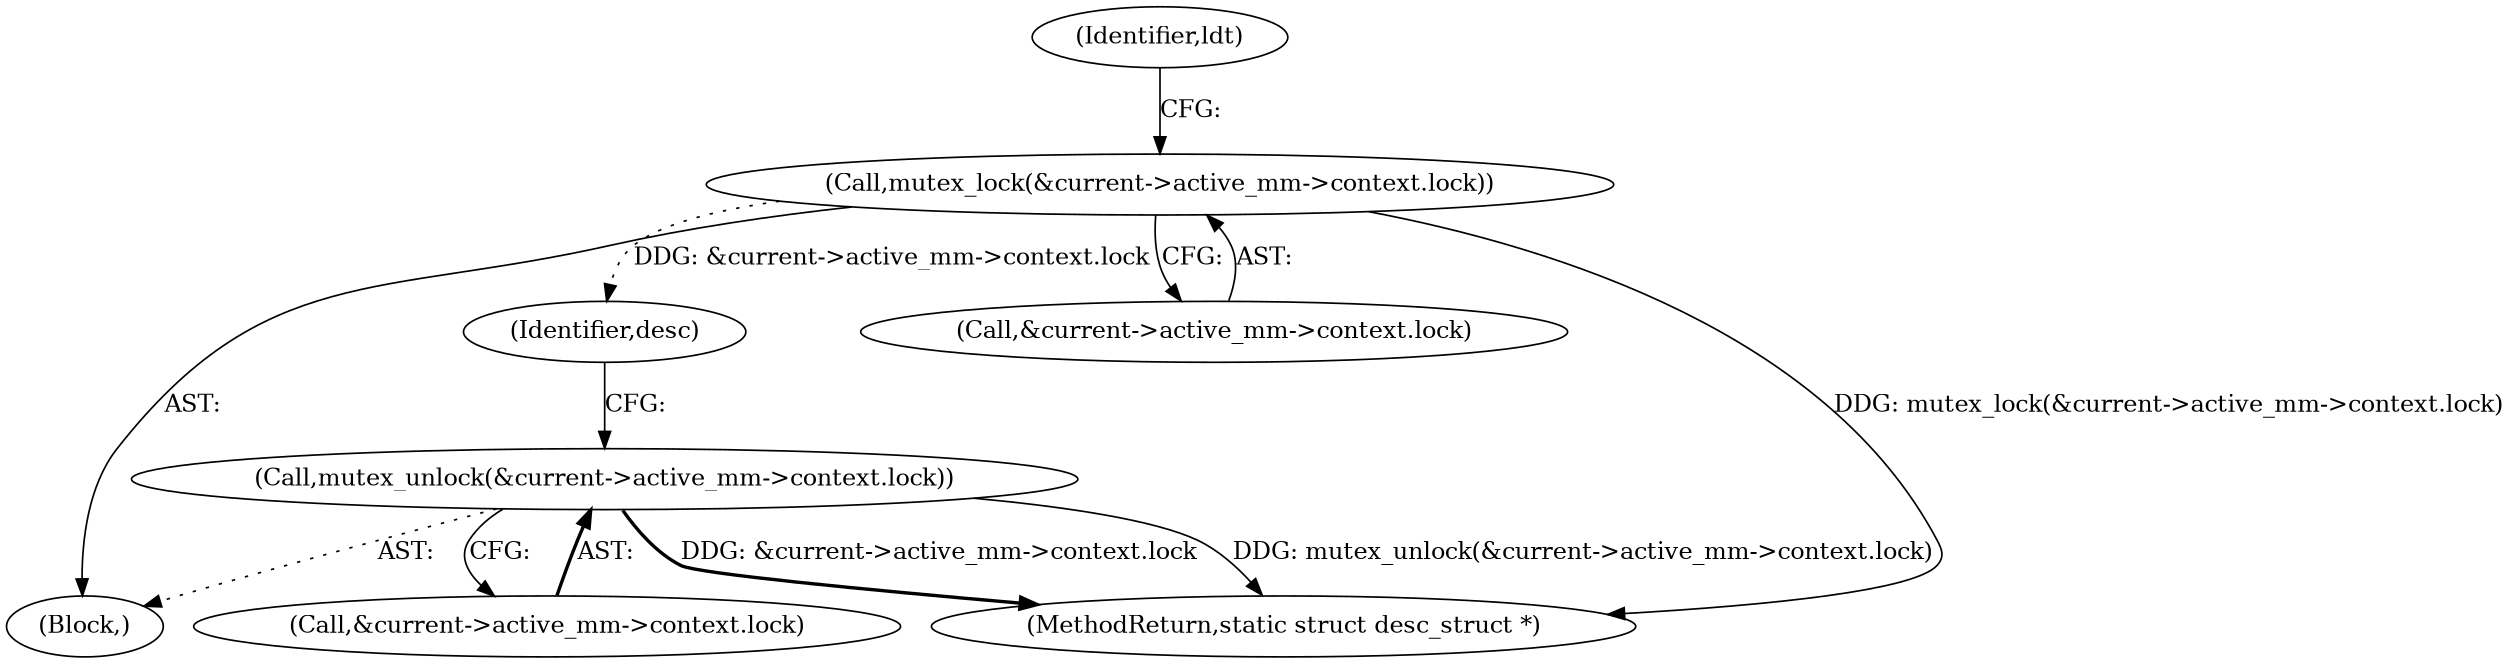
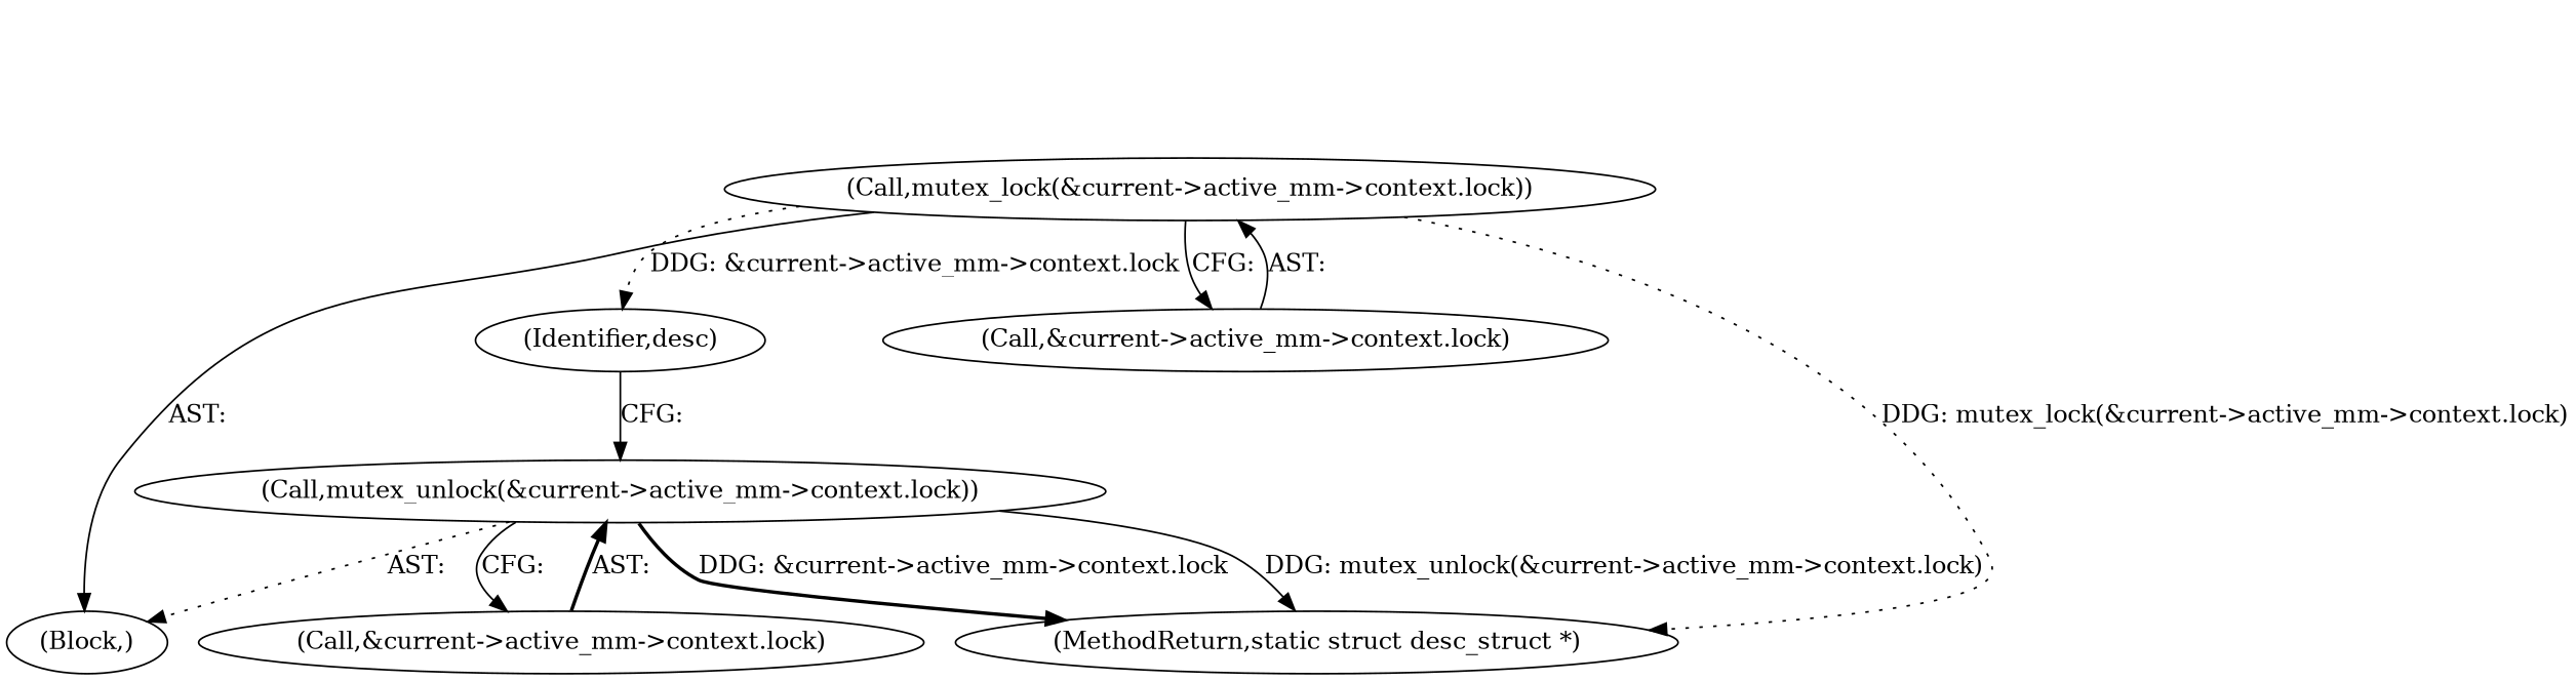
  digraph {
    edge [style=solid]
    n1 [label="(Call,mutex_unlock(&current->active_mm->context.lock))"]
    n2 [label="(Call,&current->active_mm->context.lock)"]
    n3 [label="(MethodReturn,static struct desc_struct *)"]
    n4 [label="(Block,)"]
    n5 [label="(Call,mutex_lock(&current->active_mm->context.lock))"]
    n6 [label="(Call,&current->active_mm->context.lock)"]
    n7 [label="(Identifier,desc)"]
-   n8 [label="(Identifier,ldt)"]
    n1 -> n2 [label="CFG: "]
    n1 -> n3 [label="DDG: &current->active_mm->context.lock" style=bold]
    n1 -> n3 [label="DDG: mutex_unlock(&current->active_mm->context.lock)"]
    n1 -> n4 [label="AST: " style=dotted]
    n2 -> n1 [label="AST: " style=bold]
-   n5 -> n3 [label="DDG: mutex_lock(&current->active_mm->context.lock)"]
+   n5 -> n3 [label="DDG: mutex_lock(&current->active_mm->context.lock)" style=dotted]
    n5 -> n4 [label="AST: "]
    n5 -> n6 [label="CFG: "]
    n5 -> n7 [label="DDG: &current->active_mm->context.lock" style=dotted]
    n6 -> n5 [label="AST: "]
    n7 -> n1 [label="CFG: "]
-   n8 -> n5 [label="CFG: "]
  }
